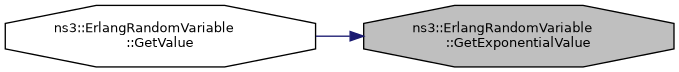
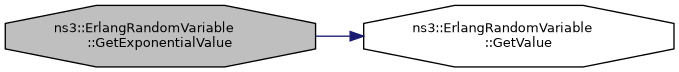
  digraph {
    rankdir=RL
    node [color=black fontname=Helvetica fontsize=10 shape=octagon style=filled]
    n1 [fillcolor=grey75 fontcolor=black height=0.2 label="ns3::ErlangRandomVariable\l::GetExponentialValue" width=0.4]
    n2 [fillcolor=white height=0.2 label="ns3::ErlangRandomVariable\l::GetValue" width=0.4]
-   n1 -> n2 [color=midnightblue dir=back fontname=Helvetica fontsize=10 labelfontname=Helvetica labelfontsize=10 style=solid]
+   n2 -> n1 [color=midnightblue dir=back fontname=Helvetica fontsize=10 labelfontname=Helvetica labelfontsize=10 style=solid]
  }
